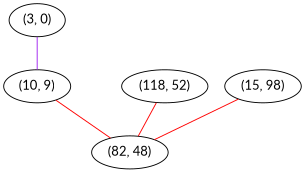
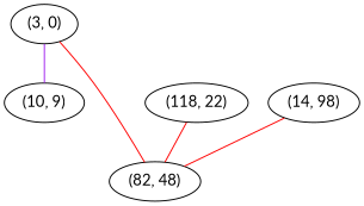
  graph {
    fontname=Lato
    node [fontname=Lato]
    edge [color=red fontname=Lato weight=1]
    n1 [label="(3, 0)"]
    "(10, 9)"
    n3 [label="(82, 48)"]
-   "(118, 52)"
-   "(14, 98)" [label="(15, 98)"]
+   "(118, 52)" [label="(118, 22)"]
+   "(14, 98)"
    n1 -- "(10, 9)" [color=purple weight=4]
-   "(10, 9)" -- n3
+   n1 -- n3
    "(118, 52)" -- n3
    "(14, 98)" -- n3
  }
